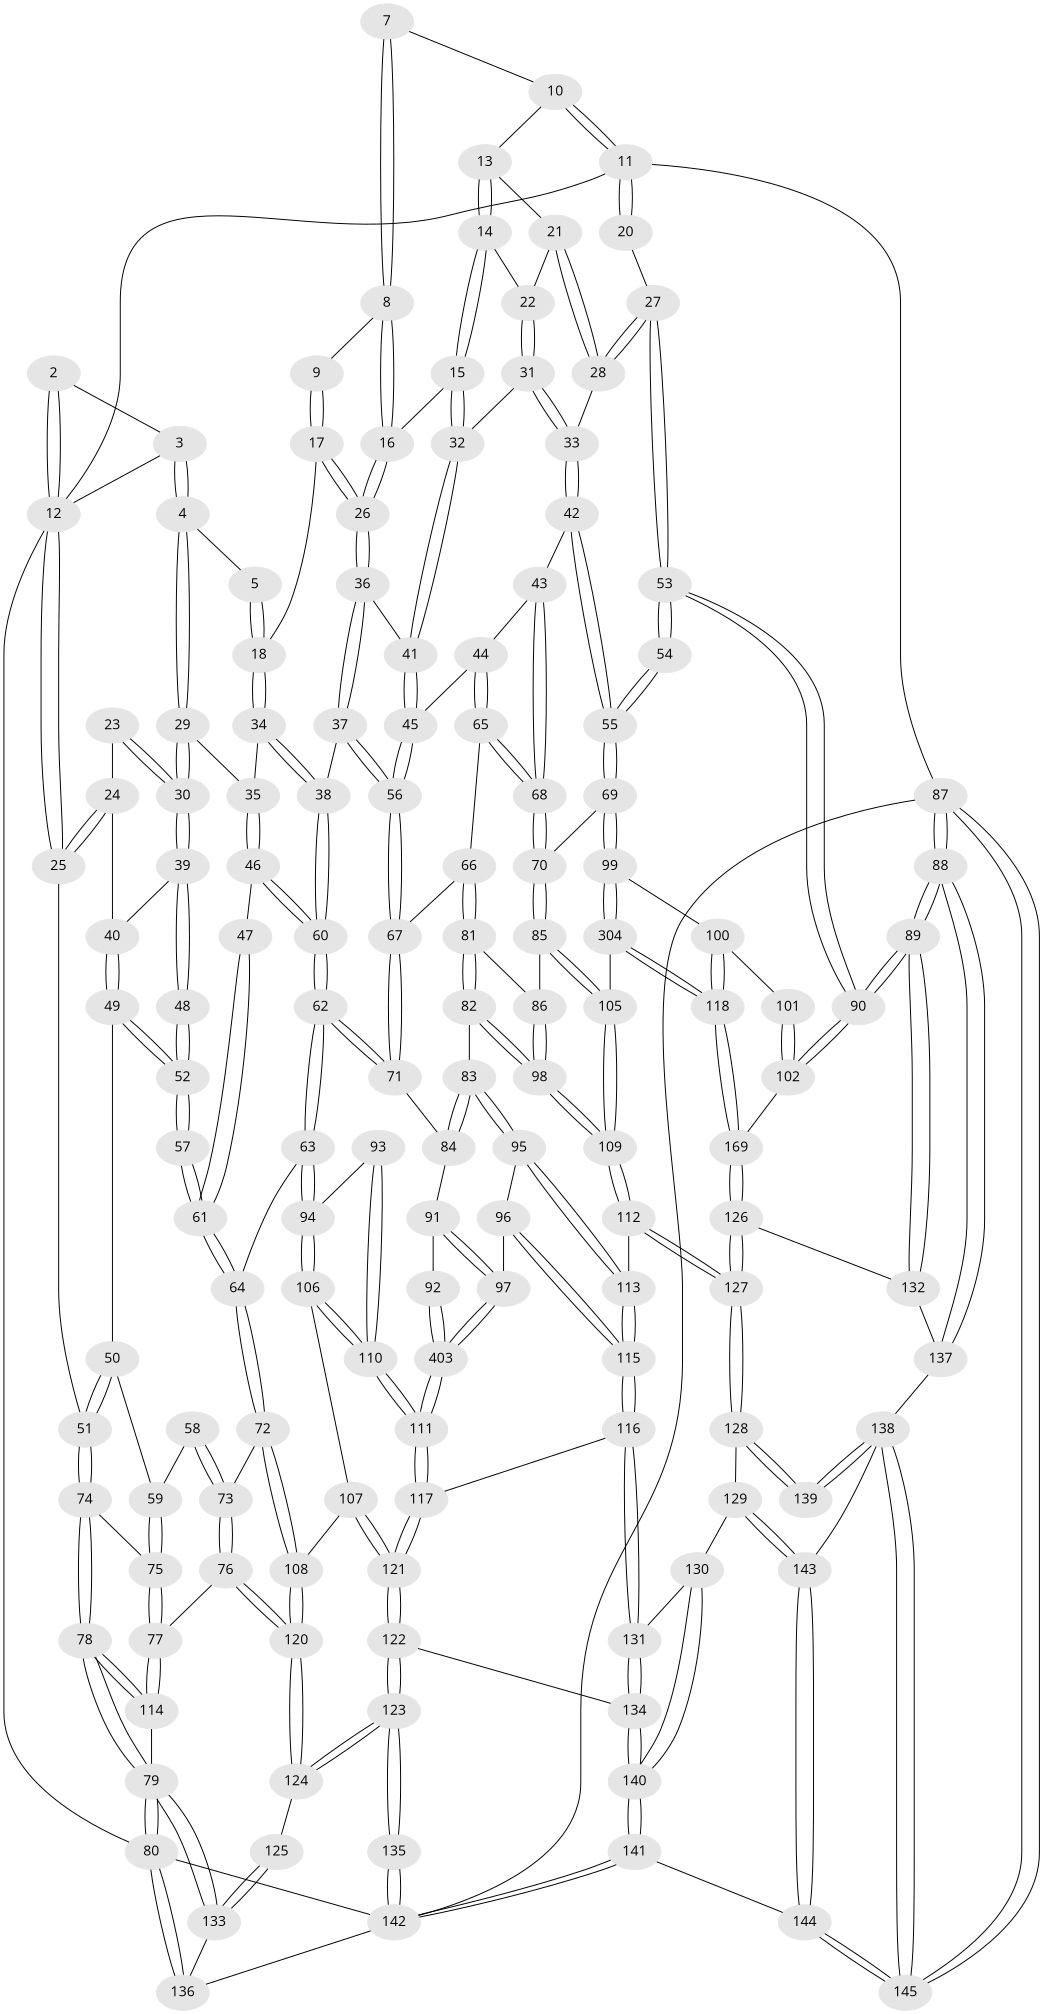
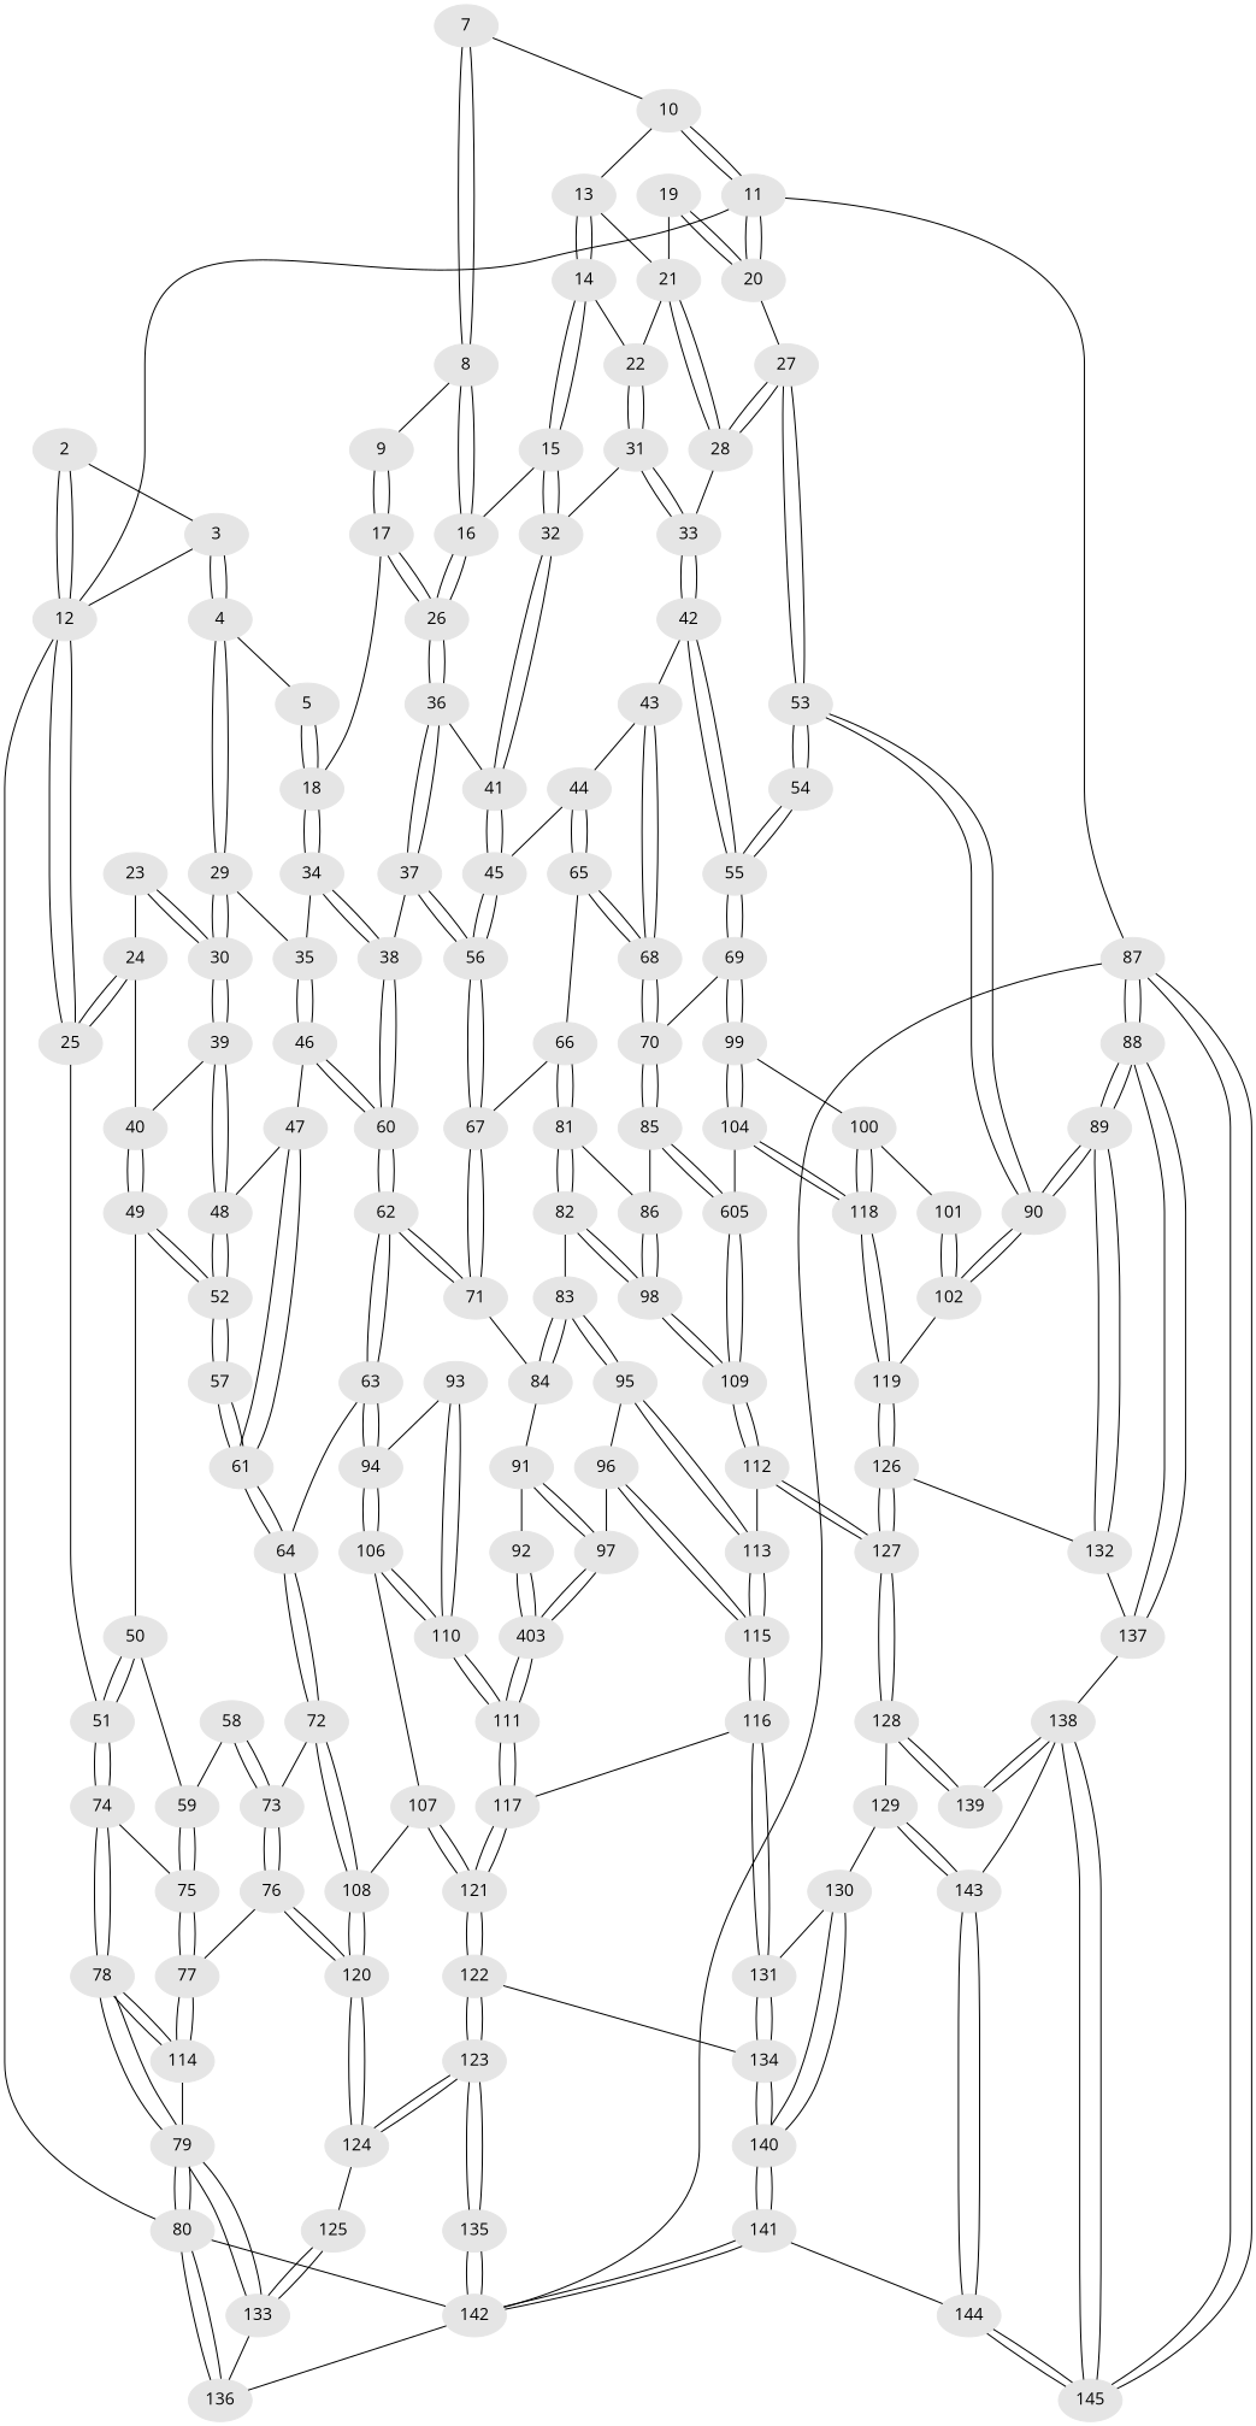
  graph {
    fontname="Open Sans"
    node [color=gray90 fontname="Open Sans" style=filled]
    edge [fontname="Open Sans"]
    2
    3
    12
    7
    8
    10
    4
    25
    80
    5
    29
    23
    24
    30
    18
    35
    34
    9
    17
    16
    11
    13
    26
    20
    87
    14
    21
    27
    142
    88
    145
    51
    136
    15
    22
+   19
    32
    31
    41
    36
    38
    28
    53
    33
    40
    39
    49
    74
    37
    54
    90
    42
    46
    48
    45
    43
    55
    60
    47
    56
    67
    62
    52
    50
    44
    68
    69
    65
    70
    66
    61
    64
    57
    59
    75
    78
    102
    99
    71
    58
    73
    76
    77
    63
    72
    94
    84
    106
    108
    81
    82
    86
    85
    100
-   104 [label=304]
-   105
+   104
+   105 [label=605]
    91
    120
    114
    79
    124
    133
    83
    98
    95
    109
    96
    113
    92
    97
    89
    137
    132
    138
-   119 [label=169]
+   119
    n116 [label=403]
    93
    110
    111
    107
    115
    116
    112
    101
    118
    126
    117
    121
    122
    127
    128
    125
    131
    134
    123
    135
    140
    129
    139
    130
    143
    144
    141
    2 -- 3
    2 -- 12
    2 -- 12
    3 -- 12
    3 -- 4
    3 -- 4
    12 -- 25
    12 -- 25
    12 -- 80
    7 -- 8
    7 -- 8
    7 -- 10
    8 -- 9
    8 -- 16
    8 -- 16
    10 -- 11
    10 -- 11
    10 -- 13
    4 -- 5
    4 -- 29
    4 -- 29
    25 -- 51
    80 -- 142
    80 -- 136
    80 -- 136
    5 -- 18
    5 -- 18
    29 -- 30
    29 -- 30
    29 -- 35
    23 -- 24
    23 -- 30
    23 -- 30
    24 -- 25
    24 -- 25
    24 -- 40
    30 -- 39
    30 -- 39
    18 -- 34
    18 -- 34
    35 -- 46
    35 -- 46
    34 -- 35
    34 -- 38
    34 -- 38
    9 -- 17
    9 -- 17
    17 -- 18
    17 -- 26
    17 -- 26
    16 -- 26
    16 -- 26
    11 -- 12
    11 -- 20
    11 -- 20
    11 -- 87
    13 -- 14
    13 -- 14
    13 -- 21
    26 -- 36
    26 -- 36
    20 -- 27
    87 -- 142
    87 -- 88
    87 -- 88
    87 -- 145
    87 -- 145
    14 -- 15
    14 -- 15
    14 -- 22
    21 -- 22
    21 -- 28
    21 -- 28
    27 -- 28
    27 -- 28
    27 -- 53
    27 -- 53
    142 -- 136
    88 -- 89
    88 -- 89
    88 -- 137
    88 -- 137
    51 -- 74
    51 -- 74
    15 -- 16
    15 -- 32
    15 -- 32
    22 -- 31
    22 -- 31
+   19 -- 20
+   19 -- 20
+   19 -- 21
    32 -- 41
    32 -- 41
    31 -- 32
    31 -- 33
    31 -- 33
    41 -- 45
    41 -- 45
    36 -- 41
    36 -- 37
    36 -- 37
    38 -- 60
    38 -- 60
    28 -- 33
    53 -- 54
    53 -- 54
    53 -- 90
    53 -- 90
    33 -- 42
    33 -- 42
    40 -- 49
    40 -- 49
    39 -- 40
    39 -- 48
    39 -- 48
    49 -- 52
    49 -- 52
    49 -- 50
    74 -- 75
    74 -- 78
    74 -- 78
    37 -- 38
    37 -- 56
    37 -- 56
    54 -- 55
    54 -- 55
    90 -- 102
    90 -- 102
    42 -- 43
    42 -- 55
    42 -- 55
    46 -- 60
    46 -- 60
    46 -- 47
    48 -- 52
    48 -- 52
    45 -- 56
    45 -- 56
    43 -- 44
    43 -- 68
    43 -- 68
    55 -- 69
    55 -- 69
    60 -- 62
    60 -- 62
+   47 -- 48
    47 -- 61
    47 -- 61
    56 -- 67
    56 -- 67
    67 -- 71
    67 -- 71
    62 -- 71
    62 -- 71
    62 -- 63
    62 -- 63
    52 -- 57
    52 -- 57
    50 -- 51
    50 -- 51
    50 -- 59
    44 -- 45
    44 -- 65
    44 -- 65
    68 -- 70
    68 -- 70
    69 -- 70
    69 -- 99
    69 -- 99
    65 -- 68
    65 -- 68
    65 -- 66
    70 -- 85
    70 -- 85
    66 -- 67
    66 -- 81
    66 -- 81
    61 -- 64
    61 -- 64
    64 -- 72
    64 -- 72
    57 -- 61
    57 -- 61
    59 -- 75
    59 -- 75
    75 -- 77
    75 -- 77
    78 -- 114
    78 -- 114
    78 -- 79
    78 -- 79
    102 -- 119
    99 -- 100
    99 -- 104
    99 -- 104
    71 -- 84
    58 -- 59
    58 -- 73
    58 -- 73
    73 -- 76
    73 -- 76
    76 -- 77
    76 -- 120
    76 -- 120
    77 -- 114
    77 -- 114
    63 -- 64
    63 -- 94
    63 -- 94
    72 -- 73
    72 -- 108
    72 -- 108
    94 -- 106
    94 -- 106
    84 -- 91
    106 -- 110
    106 -- 110
    106 -- 107
    108 -- 120
    108 -- 120
    81 -- 82
    81 -- 82
    81 -- 86
    82 -- 83
    82 -- 98
    82 -- 98
    86 -- 98
    86 -- 98
    85 -- 86
    85 -- 105
    85 -- 105
    100 -- 101
    100 -- 118
    100 -- 118
    104 -- 105
    104 -- 118
    104 -- 118
    105 -- 109
    105 -- 109
    91 -- 92
    91 -- 97
    91 -- 97
    120 -- 124
    120 -- 124
    114 -- 79
    79 -- 80
    79 -- 80
    79 -- 133
    79 -- 133
    124 -- 125
    133 -- 136
    83 -- 84
    83 -- 84
    83 -- 95
    83 -- 95
    98 -- 109
    98 -- 109
    95 -- 96
    95 -- 113
    95 -- 113
    109 -- 112
    109 -- 112
    96 -- 97
    96 -- 115
    96 -- 115
    113 -- 115
    113 -- 115
    92 -- n116
    92 -- n116
    97 -- n116
    97 -- n116
    89 -- 90
    89 -- 90
    89 -- 132
    89 -- 132
    137 -- 138
    132 -- 137
    138 -- 145
    138 -- 145
    138 -- 139
    138 -- 139
    138 -- 143
    119 -- 126
    119 -- 126
    n116 -- 111
    n116 -- 111
    93 -- 94
    93 -- 110
    93 -- 110
    110 -- 111
    110 -- 111
    111 -- 117
    111 -- 117
    107 -- 108
    107 -- 121
    107 -- 121
    115 -- 116
    115 -- 116
    116 -- 117
    116 -- 131
    116 -- 131
    112 -- 113
    112 -- 127
    112 -- 127
    101 -- 102
    101 -- 102
    118 -- 119
    118 -- 119
    126 -- 132
    126 -- 127
    126 -- 127
    117 -- 121
    117 -- 121
    121 -- 122
    121 -- 122
    122 -- 134
    122 -- 123
    122 -- 123
    127 -- 128
    127 -- 128
    128 -- 129
    128 -- 139
    128 -- 139
    125 -- 133
    125 -- 133
    131 -- 134
    131 -- 134
    134 -- 140
    134 -- 140
    123 -- 124
    123 -- 124
    123 -- 135
    123 -- 135
    135 -- 142
    135 -- 142
    140 -- 141
    140 -- 141
    129 -- 130
    129 -- 143
    129 -- 143
    130 -- 131
    130 -- 140
    130 -- 140
    143 -- 144
    143 -- 144
    144 -- 145
    144 -- 145
    141 -- 142
    141 -- 142
    141 -- 144
  }
